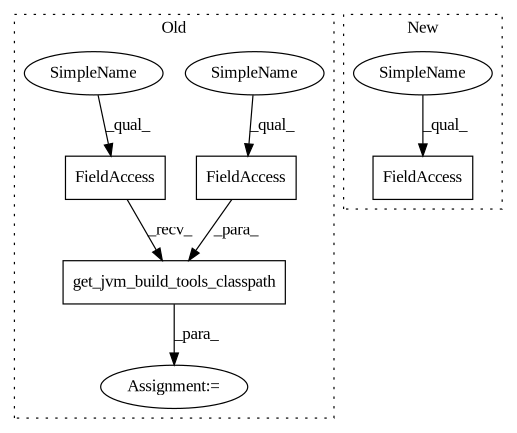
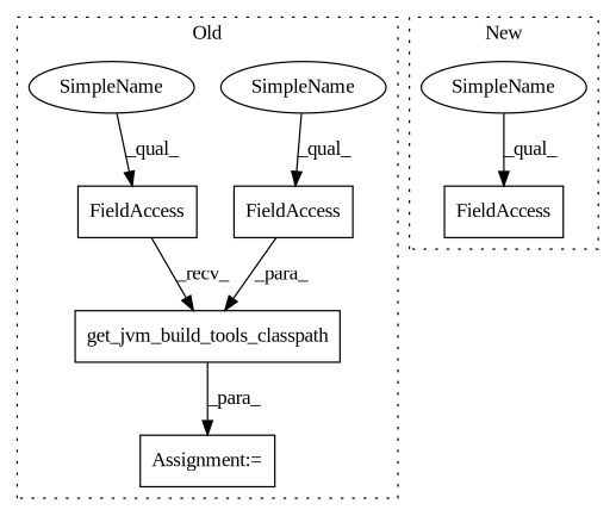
  digraph {
    fontname="Liberation Serif"
    node [a=22 fontname="Liberation Serif" l=4 s=2036 shape=box]
    edge [fontname="Liberation Serif"]
    n1 [a=32 l="30,1" label=get_jvm_build_tools_classpath s="2006,2057"]
    n2 [l=21 label=FieldAccess]
    n3 [l=21 label=FieldAccess s=1984]
-   n4 [a=7 l=1 label="Assignment:=" s=1983 shape=ellipse]
+   n4 [a=7 l=1 label="Assignment:=" s=1983]
    n5 [a=42 label=SimpleName shape=ellipse]
    n6 [a=42 label=SimpleName s=1984 shape=ellipse]
    n7 [l=12 label=FieldAccess s=1982]
    n8 [a=42 label=SimpleName s=1982 shape=ellipse]
    subgraph cluster_1 {
      label=Old
      style=dotted
      n1
      n2
      n3
      n4
      n5
      n6
    }
    subgraph cluster_2 {
      label=New
      style=dotted
      n7
      n8
    }
    n1 -> n4 [label=_para_]
    n2 -> n1 [label=_para_]
    n3 -> n1 [label=_recv_]
    n5 -> n2 [label=_qual_]
    n6 -> n3 [label=_qual_]
    n8 -> n7 [label=_qual_]
  }
